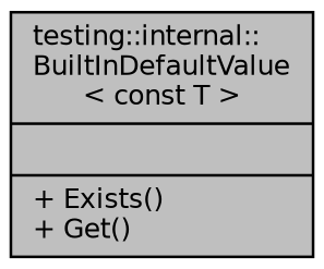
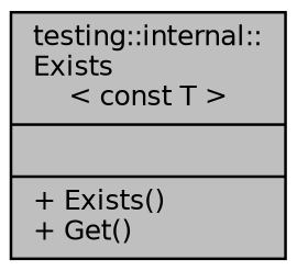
  digraph {
-   n1 [color=black fillcolor=grey75 fontcolor=black fontname=Helvetica fontsize=10 height=0.2 label="{testing::internal::\lBuiltInDefaultValue\l\< const T \>\n||+ Exists()\l+ Get()\l}" shape=record style=filled width=0.4]
+   n1 [color=black fillcolor=grey75 fontcolor=black fontname=Helvetica fontsize=10 height=0.2 label="{testing::internal::\lExists\l\< const T \>\n||+ Exists()\l+ Get()\l}" shape=record style=filled width=0.4]
  }
